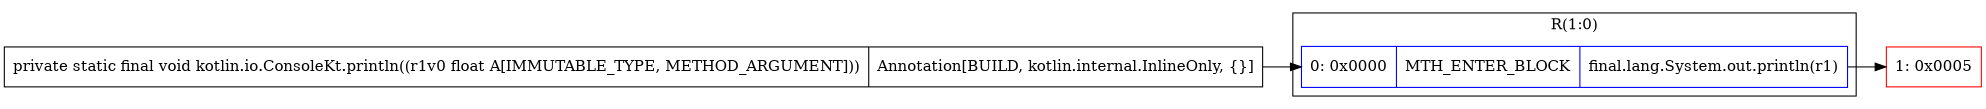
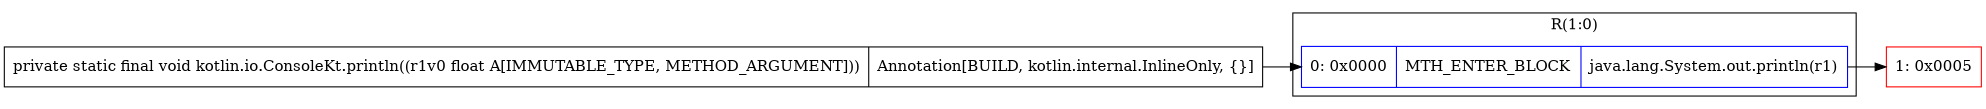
  digraph {
    rankdir=LR
    node [shape=record]
-   n1 [color=blue label="{0\:\ 0x0000|MTH_ENTER_BLOCK\l|final.lang.System.out.println(r1)\l}"]
+   n1 [color=blue label="{0\:\ 0x0000|MTH_ENTER_BLOCK\l|java.lang.System.out.println(r1)\l}"]
    n2 [color=red label="{1\:\ 0x0005}"]
    n3 [label="{private static final void kotlin.io.ConsoleKt.println((r1v0 float A[IMMUTABLE_TYPE, METHOD_ARGUMENT]))  | Annotation[BUILD, kotlin.internal.InlineOnly, \{\}]\l}"]
    subgraph cluster_1 {
      label="R(1:0)"
      n1
    }
    n1 -> n2
    n3 -> n1
  }
